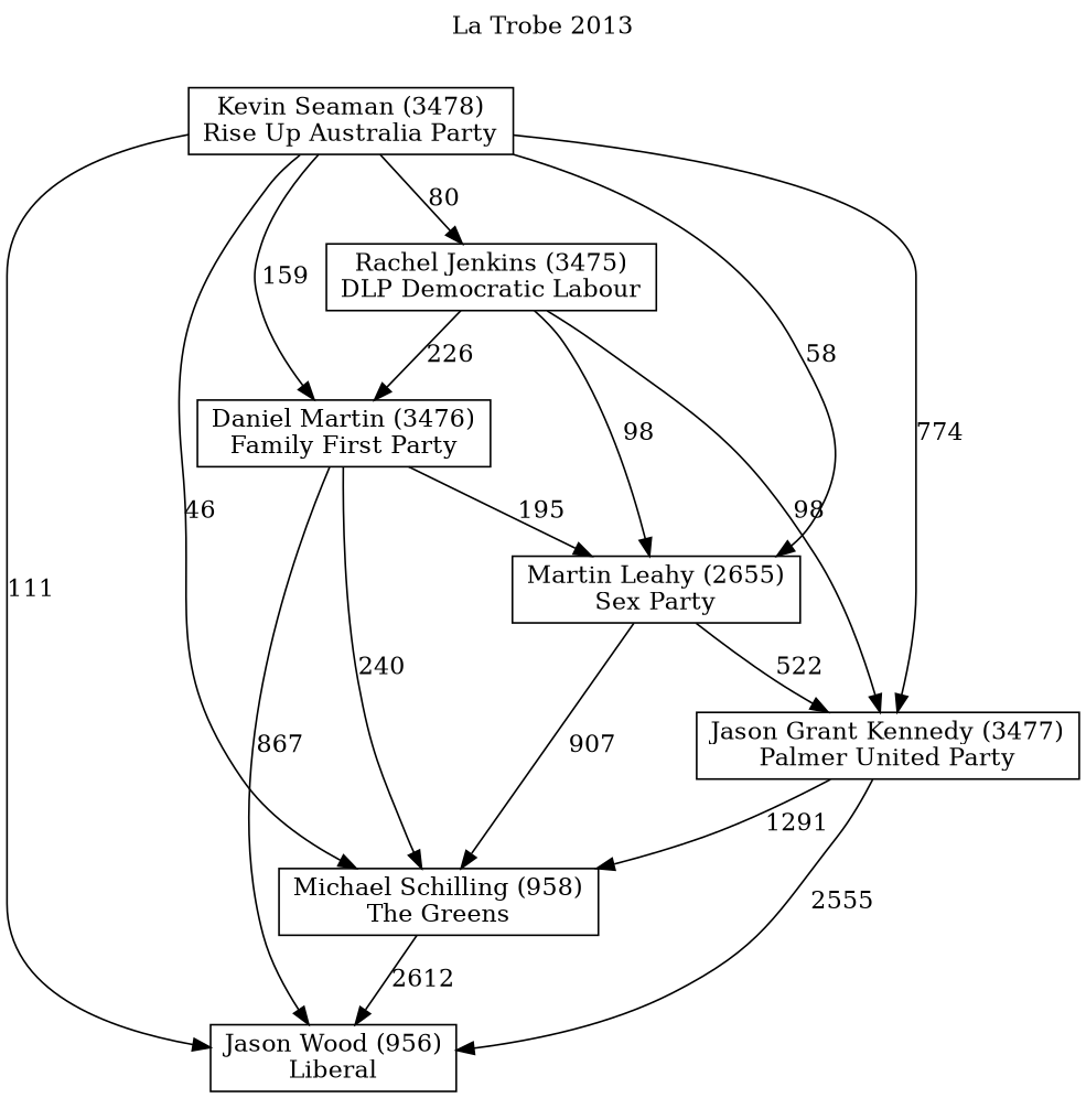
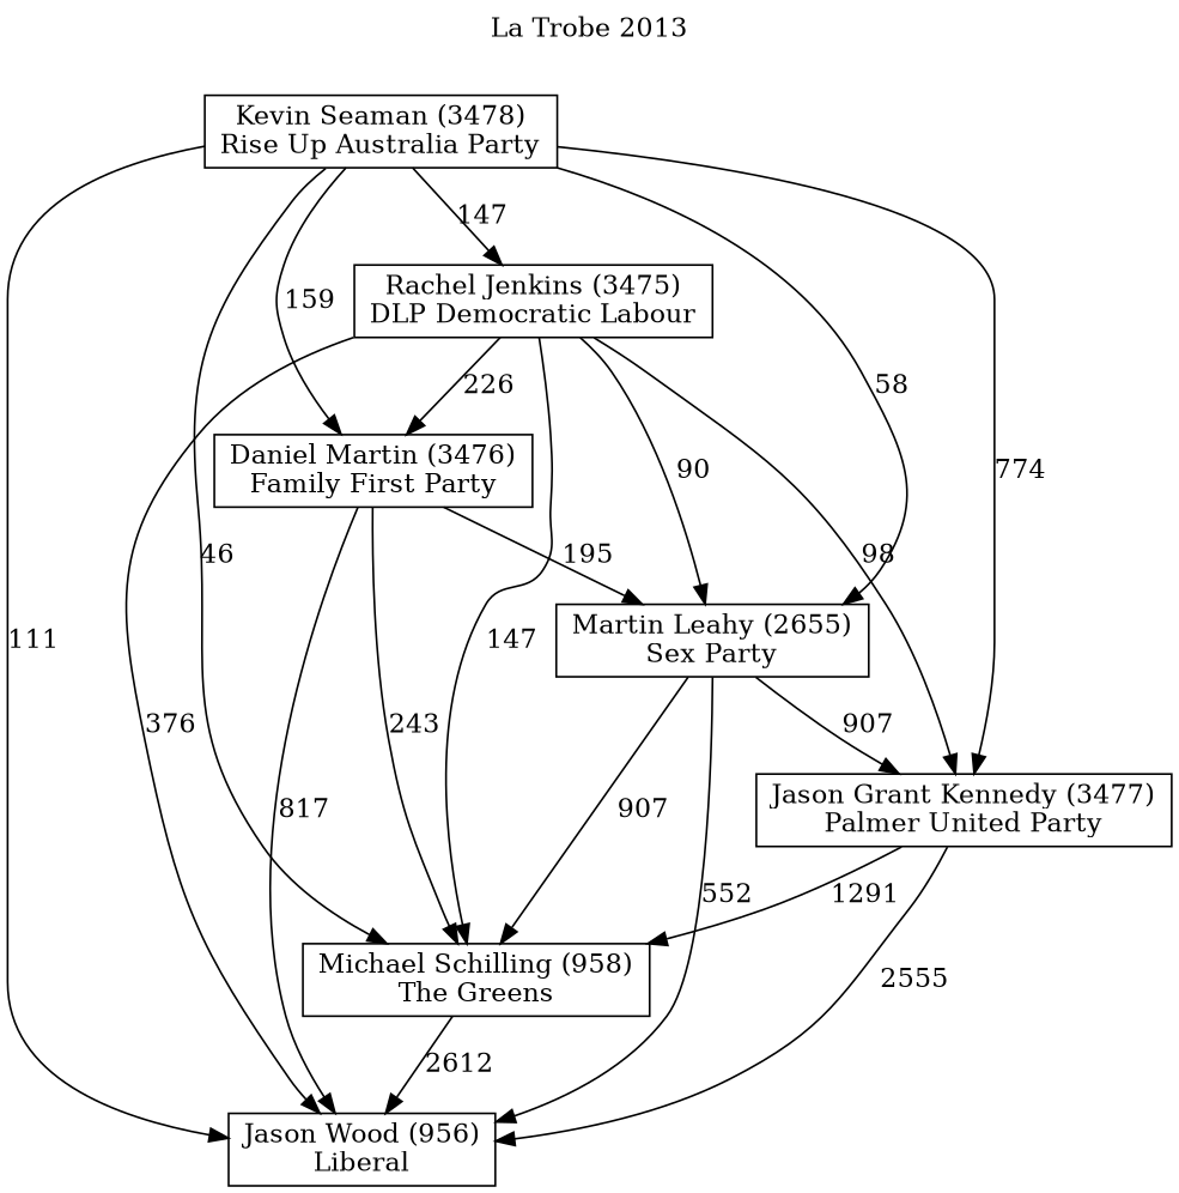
  digraph {
    label="La Trobe 2013"
    labelloc=t
    mclimit=10
    node [shape=box]
    n1 [label="Jason Wood (956)\nLiberal"]
    n2 [label="Michael Schilling (958)\nThe Greens"]
    n3 [label="Jason Grant Kennedy (3477)\nPalmer United Party"]
    n4 [label="Martin Leahy (2655)\nSex Party"]
    n5 [label="Daniel Martin (3476)\nFamily First Party"]
    n6 [label="Rachel Jenkins (3475)\nDLP Democratic Labour"]
    n7 [label="Kevin Seaman (3478)\nRise Up Australia Party"]
    n2 -> n1 [label=2612]
    n3 -> n1 [label=2555]
    n3 -> n2 [label=1291]
+   n4 -> n1 [label=552]
    n4 -> n2 [label=907]
-   n4 -> n3 [label=522]
-   n5 -> n1 [label=867]
-   n5 -> n2 [label=240]
+   n4 -> n3 [label=907]
+   n5 -> n1 [label=817]
+   n5 -> n2 [label=243]
    n5 -> n4 [label=195]
+   n6 -> n1 [label=376]
+   n6 -> n2 [label=147]
    n6 -> n3 [label=98]
-   n6 -> n4 [label=98]
+   n6 -> n4 [label=90]
    n6 -> n5 [label=226]
    n7 -> n1 [label=111]
    n7 -> n2 [label=46]
    n7 -> n3 [label=774]
    n7 -> n4 [label=58]
    n7 -> n5 [label=159]
-   n7 -> n6 [label=80]
+   n7 -> n6 [label=147]
  }
